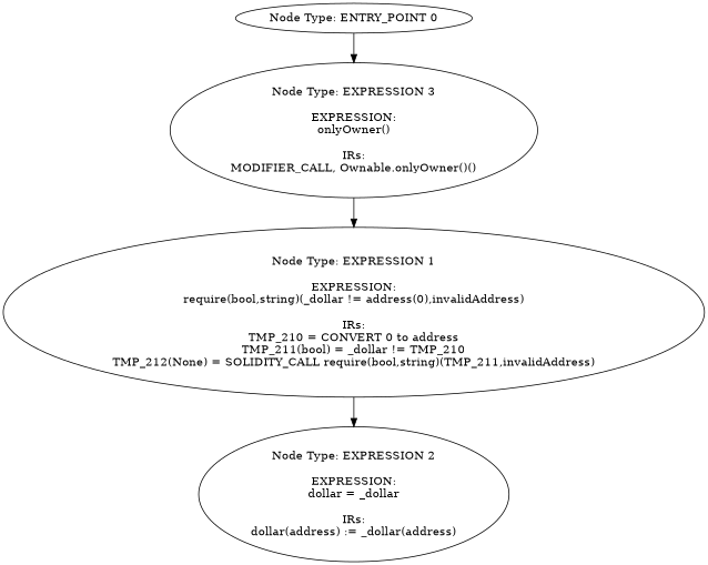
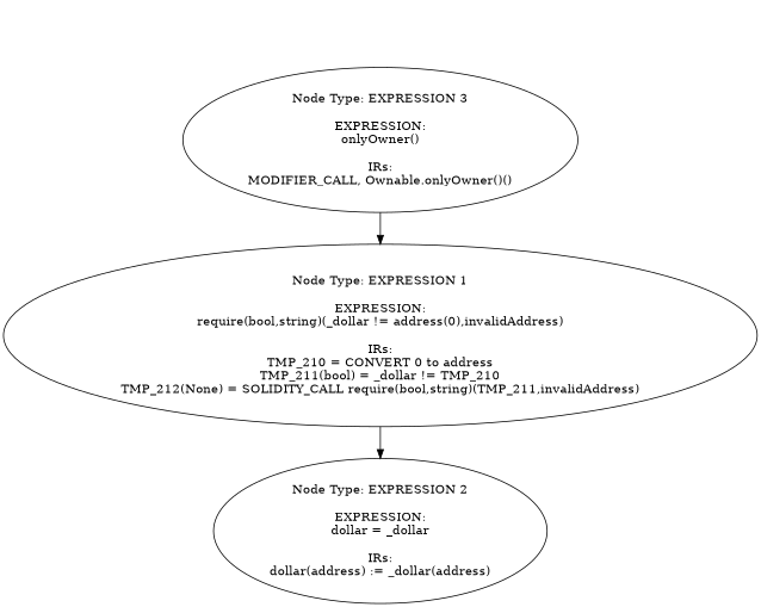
  digraph {
-   n1 [label="Node Type: ENTRY_POINT 0\n"]
    n2 [label="Node Type: EXPRESSION 3\n\nEXPRESSION:\nonlyOwner()\n\nIRs:\nMODIFIER_CALL, Ownable.onlyOwner()()"]
    n3 [label="Node Type: EXPRESSION 1\n\nEXPRESSION:\nrequire(bool,string)(_dollar != address(0),invalidAddress)\n\nIRs:\nTMP_210 = CONVERT 0 to address\nTMP_211(bool) = _dollar != TMP_210\nTMP_212(None) = SOLIDITY_CALL require(bool,string)(TMP_211,invalidAddress)"]
    n4 [label="Node Type: EXPRESSION 2\n\nEXPRESSION:\ndollar = _dollar\n\nIRs:\ndollar(address) := _dollar(address)"]
-   n1 -> n2
    n2 -> n3
    n3 -> n4
  }
